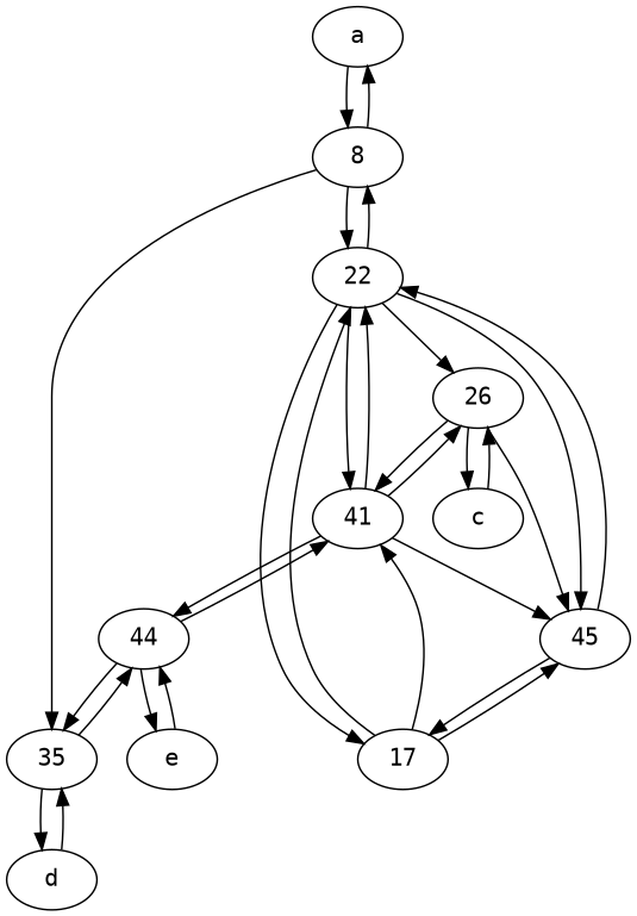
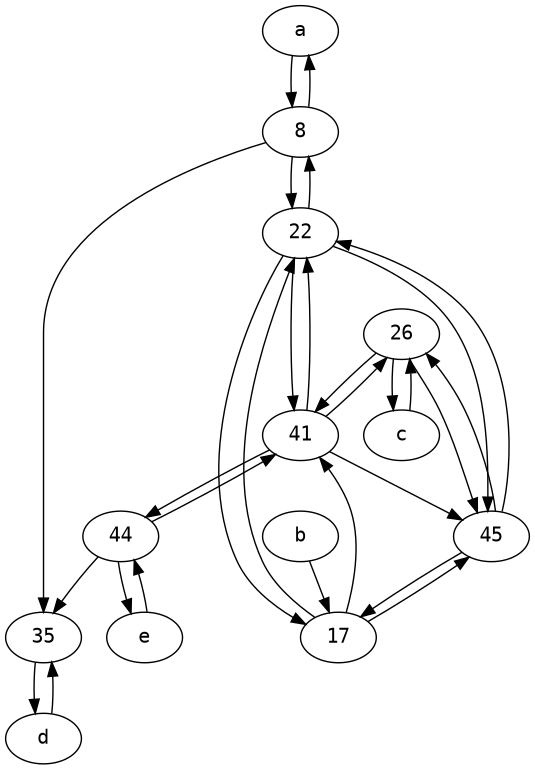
  digraph {
    fontname="DejaVu Sans Mono"
    node [fontname="DejaVu Sans Mono"]
    edge [fontname="DejaVu Sans Mono"]
    a
    8
    35
    22
+   b
    17
    41
    45
    d
    44
    e
    26
    c
    a -> 8
    8 -> a
    8 -> 35
    8 -> 22
    35 -> d
-   35 -> 44
    22 -> 8
    22 -> 17
    22 -> 41
    22 -> 45
+   b -> 17
    17 -> 22
    17 -> 41
    17 -> 45
    41 -> 22
    41 -> 45
    41 -> 44
    41 -> 26
    45 -> 22
    45 -> 17
-   22 -> 26
+   45 -> 26
    d -> 35
    44 -> 35
    44 -> 41
    44 -> e
    e -> 44
    26 -> 41
    26 -> 45
    26 -> c
    c -> 26
  }
